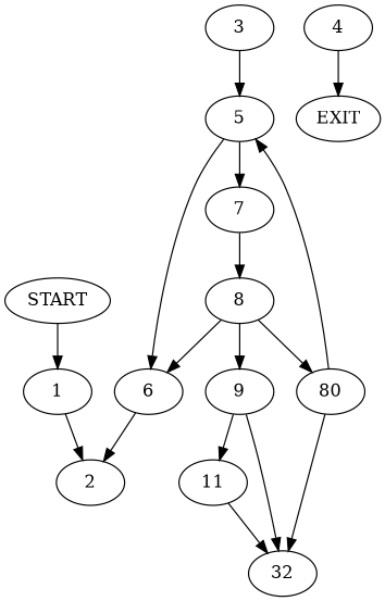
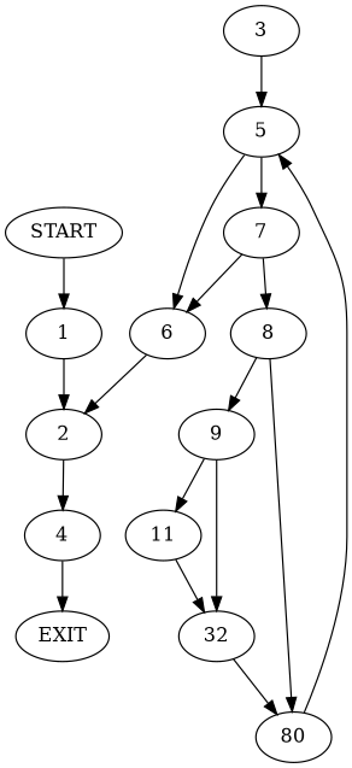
  digraph {
    n1 [label=START]
    1
    2
    n4 [label=EXIT]
    4
    3
    5
    6
    7
    8
    9
    n12 [label=80]
    11
    n14 [label=32]
    n1 -> 1
    1 -> 2
+   2 -> 4
    4 -> n4
    3 -> 5
    5 -> 6
    5 -> 7
    6 -> 2
-   8 -> 6
+   7 -> 6
    7 -> 8
    8 -> 9
    8 -> n12
    9 -> 11
    9 -> n14
    n12 -> 5
    11 -> n14
-   n12 -> n14
+   n14 -> n12
  }
